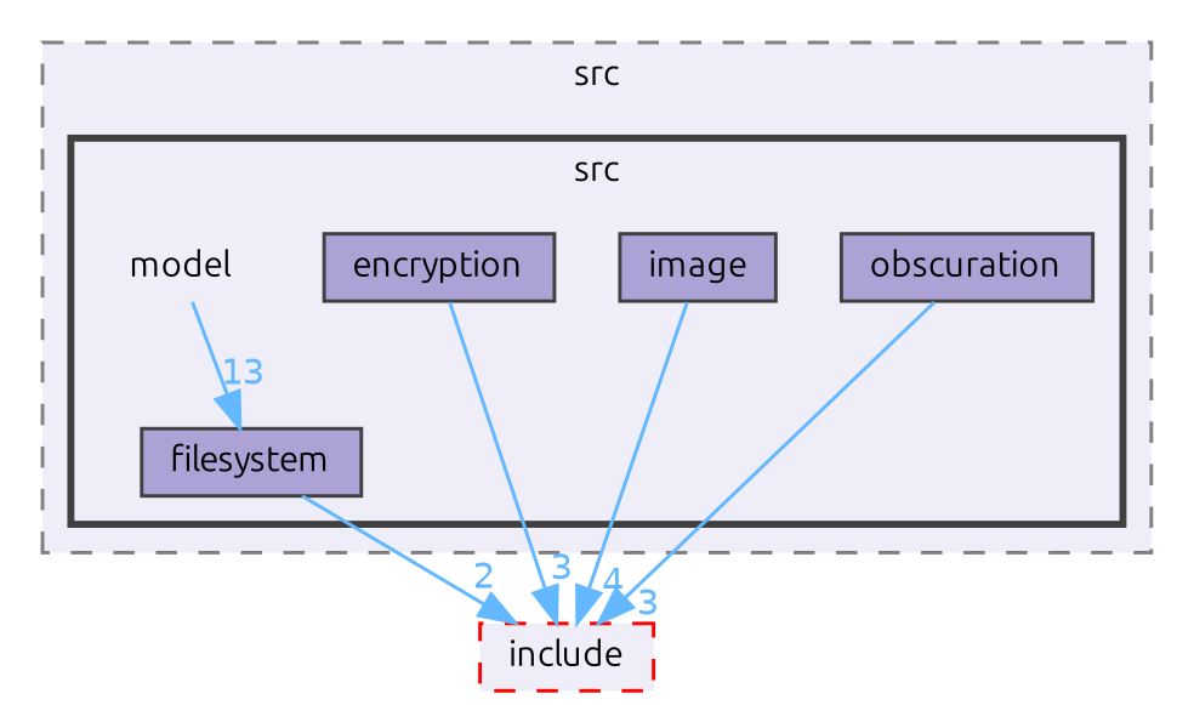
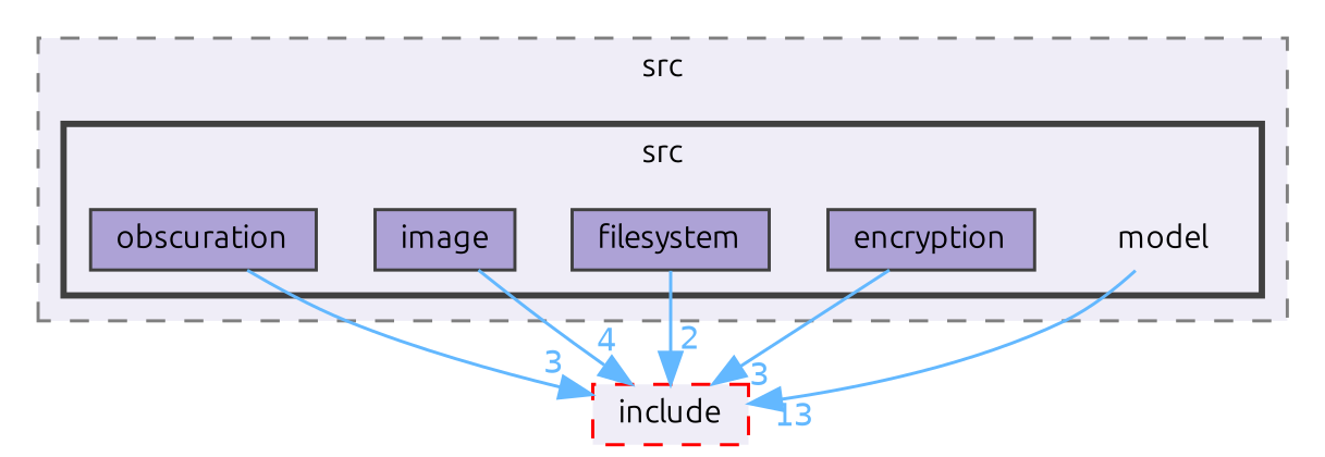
  digraph {
    compound=true
    fontname=Ubuntu
    node [fontname=Ubuntu fontsize=10 shape=box color=grey25 fillcolor="#ada2d6" style=filled]
    edge [color=steelblue1 fontcolor=steelblue1 fontname=Ubuntu fontsize=10 headlabel=3 labeldistance=1.5 labelfontname=Helvetica labelfontsize=10]
    n1 [height=0.2 label=model shape=plaintext width=0.4 color="" fillcolor="" style=""]
    n2 [height=0.2 label=encryption width=0.4]
    n3 [height=0.2 label=filesystem width=0.4]
    n4 [height=0.2 label=image width=0.4]
    n5 [height=0.2 label=obscuration width=0.4]
    n6 [color=red fillcolor="#efedf7" height=0.2 label=include style="filled,dashed" width=0.4]
    subgraph cluster_1 {
      bgcolor="#efedf7"
      fontsize=10
      label=src
      pencolor=grey50
      style="filled,dashed"
      subgraph cluster_2 {
        bgcolor="#efedf7"
        fontsize=10
        pencolor=grey25
        style="filled,bold"
        n1
        n2
        n3
        n4
        n5
      }
    }
-   n1 -> n3 [headlabel=13]
+   n1 -> n6 [headlabel=13]
    n2 -> n6
    n3 -> n6 [headlabel=2]
    n4 -> n6 [headlabel=4]
    n5 -> n6
  }
